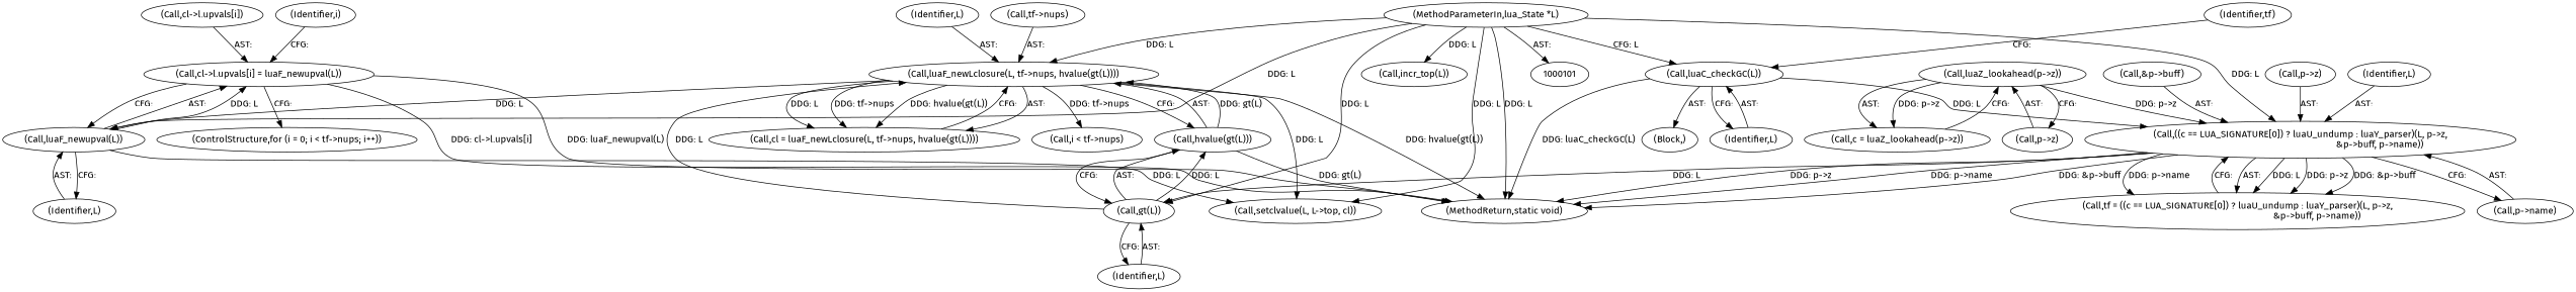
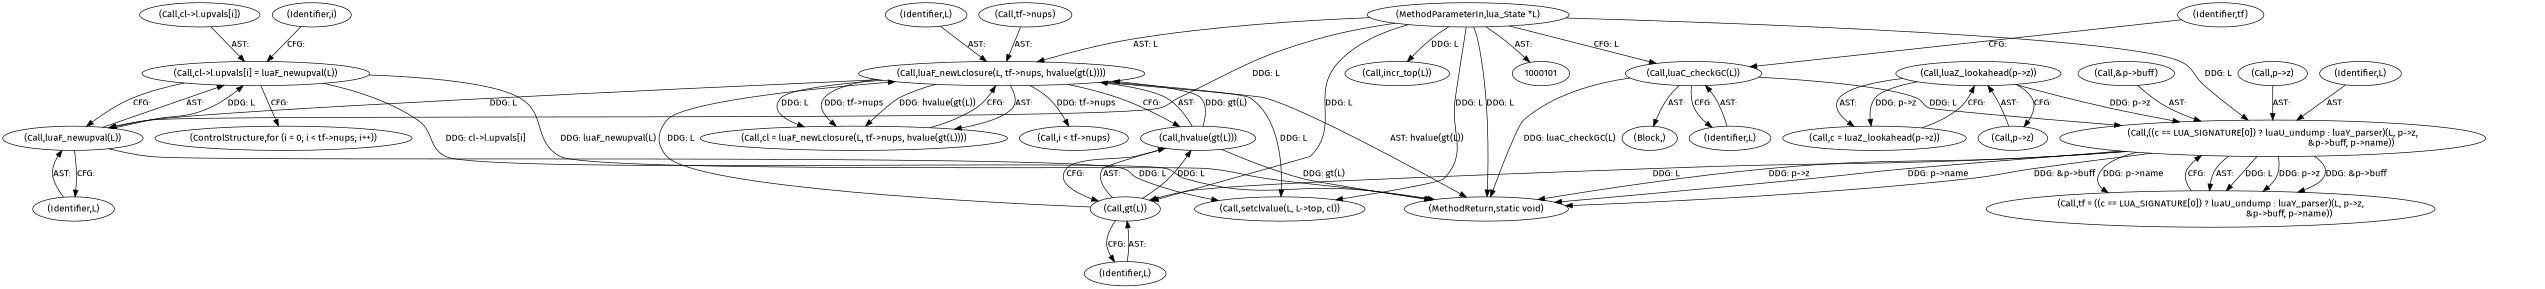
  digraph {
    fontname="Fira Sans"
    node [fontname="Fira Sans"]
    edge [fontname="Fira Sans"]
    n1 [label="(Call,cl->l.upvals[i] = luaF_newupval(L))"]
    n2 [label="(Call,luaF_newupval(L))"]
    n3 [label="(MethodReturn,static void)"]
    n4 [label="(ControlStructure,for (i = 0; i < tf->nups; i++))"]
    n5 [label="(Call,setclvalue(L, L->top, cl))"]
    n6 [label="(Identifier,L)"]
    n7 [label="(Call,luaF_newLclosure(L, tf->nups, hvalue(gt(L))))"]
    n8 [label="(Call,hvalue(gt(L)))"]
    n9 [label="(Call,cl = luaF_newLclosure(L, tf->nups, hvalue(gt(L))))"]
    n10 [label="(Call,i < tf->nups)"]
    n11 [label="(Call,gt(L))"]
    n12 [label="(Identifier,L)"]
    n13 [label="(Call,((c == LUA_SIGNATURE[0]) ? luaU_undump : luaY_parser)(L, p->z,\n                                                              &p->buff, p->name))"]
    n14 [label="(Call,tf = ((c == LUA_SIGNATURE[0]) ? luaU_undump : luaY_parser)(L, p->z,\n                                                              &p->buff, p->name))"]
-   n15 [label="(Call,p->name)"]
    n16 [label="(Call,luaC_checkGC(L))"]
    n17 [label="(Identifier,L)"]
    n18 [label="(Block,)"]
    n19 [label="(MethodParameterIn,lua_State *L)"]
    n20 [label="(Call,incr_top(L))"]
    1000101
    n22 [label="(Call,luaZ_lookahead(p->z))"]
    n23 [label="(Call,c = luaZ_lookahead(p->z))"]
    n24 [label="(Call,p->z)"]
    n25 [label="(Identifier,tf)"]
    n26 [label="(Call,cl->l.upvals[i])"]
    n27 [label="(Call,p->z)"]
    n28 [label="(Identifier,L)"]
    n29 [label="(Identifier,L)"]
    n30 [label="(Call,tf->nups)"]
    n31 [label="(Call,&p->buff)"]
    n32 [label="(Identifier,i)"]
    n1 -> n2 [label="CFG: "]
    n1 -> n3 [label="DDG: cl->l.upvals[i]"]
    n1 -> n3 [label="DDG: luaF_newupval(L)"]
    n1 -> n4 [label="CFG: "]
    n2 -> n1 [label="AST: "]
    n2 -> n1 [label="DDG: L"]
    n2 -> n5 [label="DDG: L"]
    n2 -> n6 [label="CFG: "]
    n6 -> n2 [label="AST: "]
    n7 -> n2 [label="DDG: L"]
-   n7 -> n3 [label="DDG: hvalue(gt(L))"]
+   n7 -> n3 [label="AST: hvalue(gt(L))"]
    n7 -> n5 [label="DDG: L"]
    n7 -> n8 [label="CFG: "]
    n7 -> n9 [label="AST: "]
    n7 -> n9 [label="DDG: L"]
    n7 -> n9 [label="DDG: tf->nups"]
    n7 -> n9 [label="DDG: hvalue(gt(L))"]
    n7 -> n10 [label="DDG: tf->nups"]
    n8 -> n3 [label="DDG: gt(L)"]
    n8 -> n7 [label="AST: "]
    n8 -> n7 [label="DDG: gt(L)"]
    n8 -> n11 [label="CFG: "]
    n9 -> n7 [label="CFG: "]
    n11 -> n7 [label="DDG: L"]
    n11 -> n8 [label="AST: "]
    n11 -> n8 [label="DDG: L"]
    n11 -> n12 [label="CFG: "]
    n12 -> n11 [label="AST: "]
    n13 -> n3 [label="DDG: p->z"]
    n13 -> n3 [label="DDG: p->name"]
    n13 -> n3 [label="DDG: &p->buff"]
    n13 -> n11 [label="DDG: L"]
    n13 -> n14 [label="AST: "]
    n13 -> n14 [label="DDG: L"]
    n13 -> n14 [label="DDG: p->z"]
    n13 -> n14 [label="DDG: &p->buff"]
    n13 -> n14 [label="DDG: p->name"]
-   n13 -> n15 [label="CFG: "]
    n14 -> n13 [label="CFG: "]
-   n15 -> n13 [label="AST: "]
    n16 -> n3 [label="DDG: luaC_checkGC(L)"]
    n16 -> n13 [label="DDG: L"]
    n16 -> n17 [label="CFG: "]
    n16 -> n18 [label="AST: "]
    n17 -> n16 [label="AST: "]
    n19 -> n2 [label="DDG: L"]
    n19 -> n3 [label="DDG: L"]
    n19 -> n5 [label="DDG: L"]
-   n19 -> n7 [label="DDG: L"]
+   n19 -> n7 [label="AST: L"]
    n19 -> n11 [label="DDG: L"]
    n19 -> n13 [label="DDG: L"]
    n19 -> n16 [label="CFG: L"]
    n19 -> n20 [label="DDG: L"]
    n19 -> 1000101 [label="AST: "]
    n22 -> n13 [label="DDG: p->z"]
    n22 -> n23 [label="AST: "]
    n22 -> n23 [label="DDG: p->z"]
    n22 -> n24 [label="CFG: "]
    n23 -> n22 [label="CFG: "]
    n24 -> n22 [label="AST: "]
    n25 -> n16 [label="CFG: "]
    n26 -> n1 [label="AST: "]
    n27 -> n13 [label="AST: "]
    n28 -> n7 [label="AST: "]
    n29 -> n13 [label="AST: "]
    n30 -> n7 [label="AST: "]
    n31 -> n13 [label="AST: "]
    n32 -> n1 [label="CFG: "]
  }
